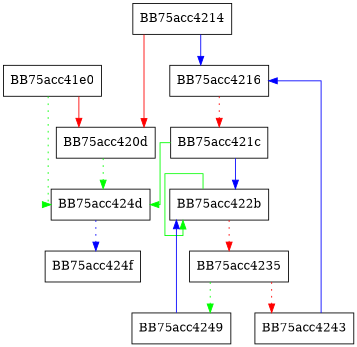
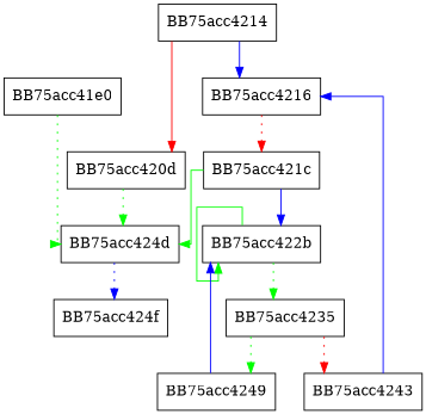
  digraph {
    splines=ortho
    node [shape=box]
    edge [color=green style=solid]
    BB75acc41e0
    BB75acc424d
    BB75acc420d
    BB75acc424f
    BB75acc4214
    BB75acc4216
    BB75acc421c
    BB75acc422b
    BB75acc4235
    BB75acc4249
    BB75acc4243
    BB75acc41e0 -> BB75acc424d [style=dotted]
-   BB75acc41e0 -> BB75acc420d [color=red]
    BB75acc424d -> BB75acc424f [color=blue style=dotted]
    BB75acc420d -> BB75acc424d [style=dotted]
    BB75acc4214 -> BB75acc420d [color=red]
    BB75acc4214 -> BB75acc4216 [color=blue]
    BB75acc4216 -> BB75acc421c [color=red style=dotted]
    BB75acc421c -> BB75acc424d
    BB75acc421c -> BB75acc422b [color=blue]
    BB75acc422b -> BB75acc422b
-   BB75acc422b -> BB75acc4235 [color=red style=dotted]
+   BB75acc422b -> BB75acc4235 [style=dotted]
    BB75acc4235 -> BB75acc4249 [style=dotted]
    BB75acc4235 -> BB75acc4243 [color=red style=dotted]
    BB75acc4249 -> BB75acc422b [color=blue]
    BB75acc4243 -> BB75acc4216 [color=blue]
  }
